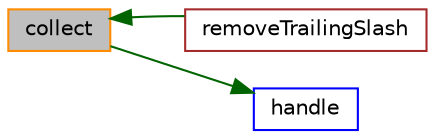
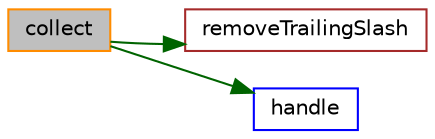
  digraph {
    rankdir=LR
    node [fillcolor=white fontname=Helvetica fontsize=10 shape=record style=filled]
    edge [color=darkgreen fontname=Helvetica fontsize=10 labelfontname=Helvetica labelfontsize=10 style=solid]
    n1 [color=darkorange fillcolor=grey75 fontcolor=black height=0.2 label=collect width=0.4]
    n2 [color=brown height=0.2 label=removeTrailingSlash width=0.4]
    n3 [color=blue height=0.2 label=handle width=0.4]
-   n2 -> n1
+   n1 -> n2
    n1 -> n3
  }
